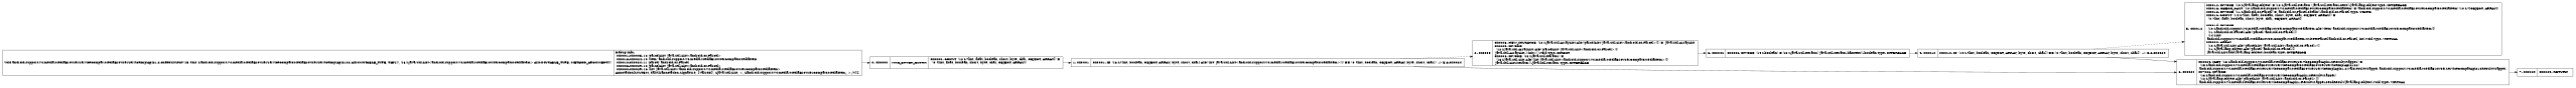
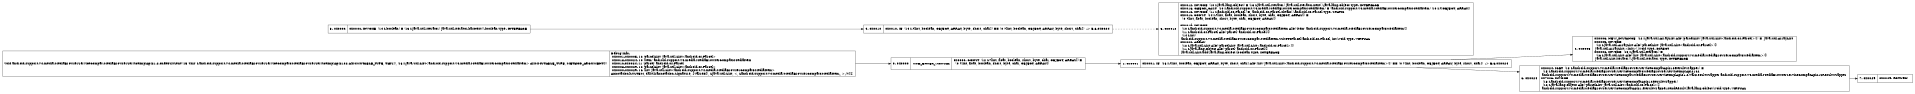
  digraph {
    rankdir=LR
    node [shape=record]
-   n1 [label="{0\:\ 0x0000|MTH_ENTER_BLOCK\l|0x0000: CONST  (r2 I:?[int, float, boolean, short, byte, char, OBJECT, ARRAY]) = \l  (0 ?[int, float, boolean, short, byte, char, OBJECT, ARRAY])\l \l}"]
+   n1 [label="{0\:\ 0x0000|MTH_ENTER_VIRTUAL\l|0x0000: CONST  (r2 I:?[int, float, boolean, short, byte, char, OBJECT, ARRAY]) = \l  (0 ?[int, float, boolean, short, byte, char, OBJECT, ARRAY])\l \l}"]
    n2 [label="{1\:\ 0x0001|0x0001: IF  (r6 I:?[int, boolean, OBJECT, ARRAY, byte, short, char] A[D('list' java.util.List\<android.support.v4.media.MediaBrowserCompat$MediaItem\>)]) == (0 ?[int, boolean, OBJECT, ARRAY, byte, short, char])  \-\> B:6:0x0024 \l}"]
    n3 [label="{2\:\ 0x0003|0x0003: NEW_INSTANCE  (r2 I:java.util.ArrayList A[D('parcelList' java.util.List\<android.os.Parcel\>)]) =  java.util.ArrayList \l0x0005: INVOKE  \l  (r2 I:java.util.ArrayList A[D('parcelList' java.util.List\<android.os.Parcel\>)])\l java.util.ArrayList.\<init\>():void type: DIRECT \l0x0008: INVOKE  (r3 I:java.util.Iterator) = \l  (r6 I:java.util.List A[D('list' java.util.List\<android.support.v4.media.MediaBrowserCompat$MediaItem\>)])\l java.util.List.iterator():java.util.Iterator type: INTERFACE \l}"]
    n4 [label="{6\:\ 0x0024|0x0024: IGET  (r3 I:android.support.v4.media.MediaBrowserServiceCompatApi21$ResultWrapper) = \l  (r5 I:android.support.v4.media.MediaBrowserServiceCompat$MediaBrowserServiceImplApi21$2)\l android.support.v4.media.MediaBrowserServiceCompat.MediaBrowserServiceImplApi21.2.val$resultWrapper android.support.v4.media.MediaBrowserServiceCompatApi21$ResultWrapper \l0x7026: INVOKE  \l  (r3 I:android.support.v4.media.MediaBrowserServiceCompatApi21$ResultWrapper)\l  (r2 I:java.lang.Object A[D('parcelList' java.util.List\<android.os.Parcel\>)])\l android.support.v4.media.MediaBrowserServiceCompatApi21.ResultWrapper.sendResult(java.lang.Object):void type: VIRTUAL \l}"]
    n5 [label="{3\:\ 0x000c|0x000c: INVOKE  (r4 I:boolean) = (r3 I:java.util.Iterator) java.util.Iterator.hasNext():boolean type: INTERFACE \l}"]
    n6 [label="{7\:\ 0x0029|0x0029: RETURN   \l}"]
    n7 [label="{4\:\ 0x0010|0x0010: IF  (r4 I:?[int, boolean, OBJECT, ARRAY, byte, short, char]) == (0 ?[int, boolean, OBJECT, ARRAY, byte, short, char])  \-\> B:6:0x0024 \l}"]
    n8 [label="{5\:\ 0x0012|0x0012: INVOKE  (r0 I:java.lang.Object) = (r3 I:java.util.Iterator) java.util.Iterator.next():java.lang.Object type: INTERFACE \l0x0016: CHECK_CAST  (r0 I:android.support.v4.media.MediaBrowserCompat$MediaItem) = (android.support.v4.media.MediaBrowserCompat$MediaItem) (r0 I:?[OBJECT, ARRAY]) \l0x0018: INVOKE  (r1 I:android.os.Parcel) =  android.os.Parcel.obtain():android.os.Parcel type: STATIC \l0x001c: CONST  (r4 I:?[int, float, boolean, short, byte, char, OBJECT, ARRAY]) = \l  (0 ?[int, float, boolean, short, byte, char, OBJECT, ARRAY])\l \l0x001d: INVOKE  \l  (r0 I:android.support.v4.media.MediaBrowserCompat$MediaItem A[D('item' android.support.v4.media.MediaBrowserCompat$MediaItem)])\l  (r1 I:android.os.Parcel A[D('parcel' android.os.Parcel)])\l  (r4 I:int)\l android.support.v4.media.MediaBrowserCompat.MediaItem.writeToParcel(android.os.Parcel, int):void type: VIRTUAL \l0x0020: ARRAY  \l  (r2 I:java.util.List A[D('parcelList' java.util.List\<android.os.Parcel\>)])\l  (r1 I:java.lang.Object A[D('parcel' android.os.Parcel)])\l java.util.List.add(java.lang.Object):boolean type: INTERFACE \l}"]
    n9 [label="{void android.support.v4.media.MediaBrowserServiceCompat.MediaBrowserServiceImplApi21.2.onResultSent((r5 'this' I:android.support.v4.media.MediaBrowserServiceCompat$MediaBrowserServiceImplApi21$2 A[IMMUTABLE_TYPE, THIS]), (r6 I:java.util.List\<android.support.v4.media.MediaBrowserCompat$MediaItem\> A[IMMUTABLE_TYPE, METHOD_ARGUMENT]))  | Debug Info:\l  0x0001\-0x0005: r2 'parcelList' java.util.List\<android.os.Parcel\>\l  0x0018\-0x0024: r0 'item' android.support.v4.media.MediaBrowserCompat$MediaItem\l  0x001c\-0x0024: r1 'parcel' android.os.Parcel\l  0x0008\-0x0029: r2 'parcelList' java.util.List\<android.os.Parcel\>\l  0x0000\-0x0029: r6 'list' java.util.List\<android.support.v4.media.MediaBrowserCompat$MediaItem\>\lAnnotation[SYSTEM, dalvik.annotation.Signature, \{value=[(, Ljava\/util\/List, \<, Landroid\/support\/v4\/media\/MediaBrowserCompat$MediaItem;, \>;)V]\}]\l}"]
    n1 -> n2
-   n2 -> n3 [style=dashed]
+   n2 -> n3 [style=solid]
    n2 -> n4
-   n3 -> n5
    n4 -> n6
    n5 -> n7
-   n7 -> n4
    n7 -> n8 [style=dashed]
    n9 -> n1
  }
